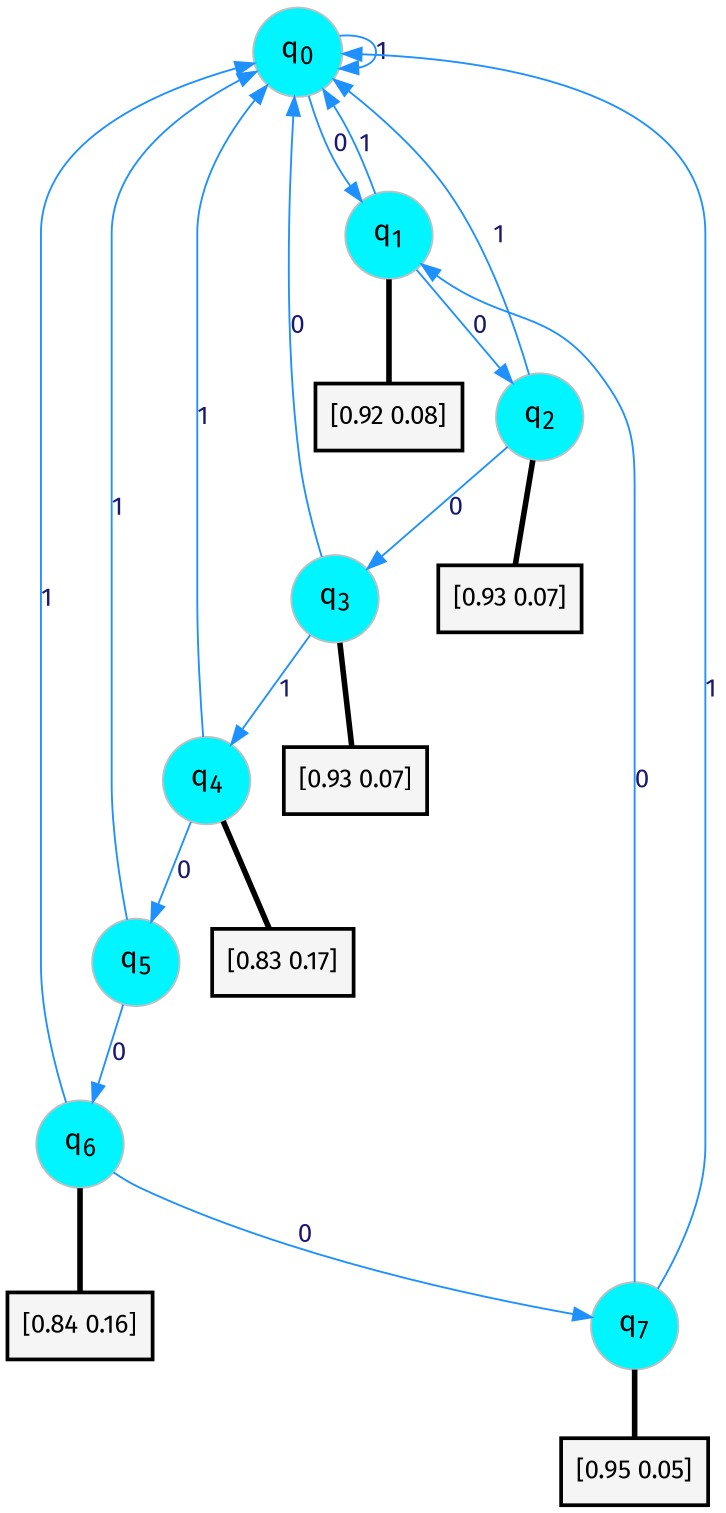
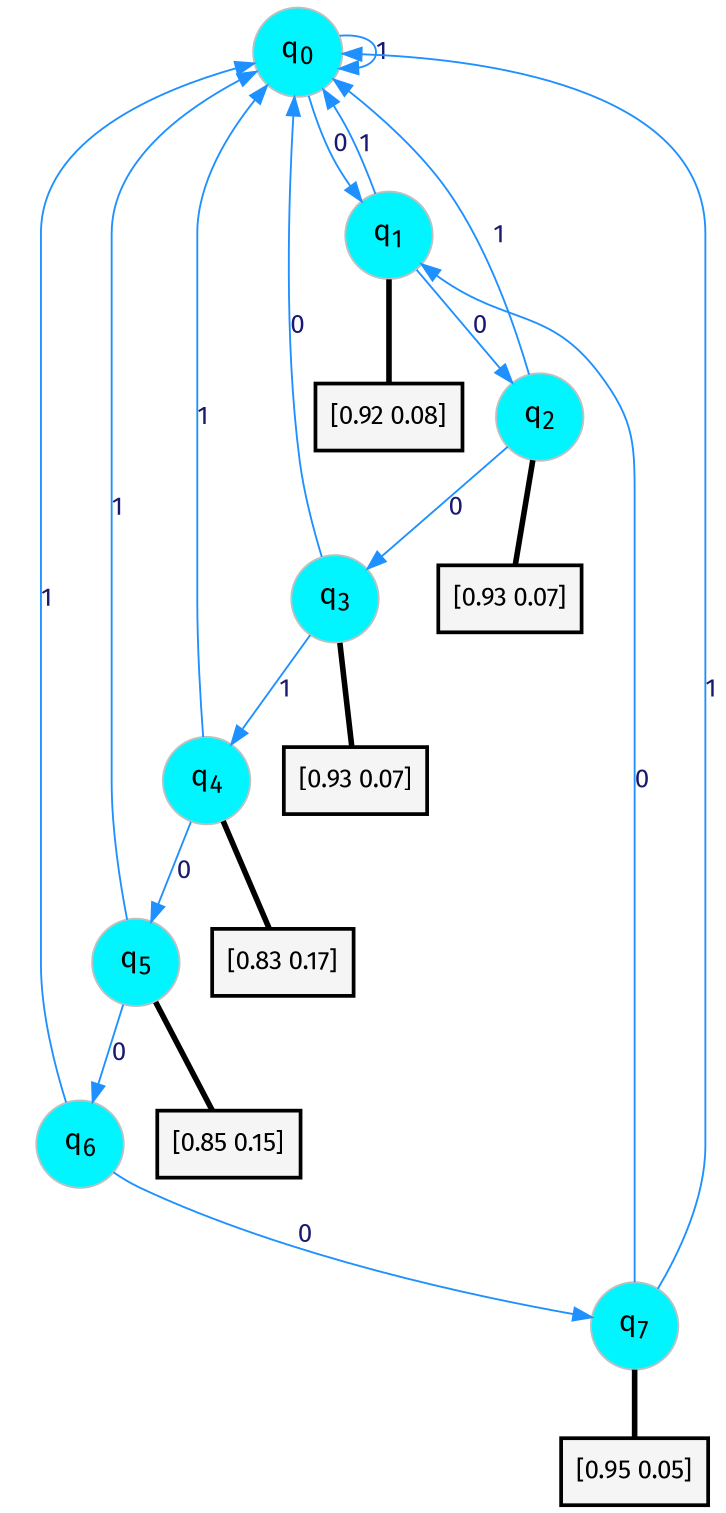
  digraph {
    fontname="Fira Sans"
    rankdir=TD
    node [color=gray fillcolor=turquoise1 fontcolor=black fontname="Fira Sans" fontsize=16 fontweight=bold shape=circle style=filled]
    edge [arrowsize=1 color=dodgerblue1 fontcolor=midnightblue fontname="Fira Sans" fontweight=bold penwidth=1 style=solid weight=20]
    n1 [label=<q<SUB>0</SUB>>]
    n2 [label=<q<SUB>1</SUB>>]
    n3 [label=<q<SUB>2</SUB>>]
    n4 [color=black fillcolor=whitesmoke fontsize=14 label="[0.92 0.08]" penwidth=2 shape=box]
    n5 [label=<q<SUB>3</SUB>>]
    n6 [color=black fillcolor=whitesmoke fontsize=14 label="[0.93 0.07]" penwidth=2 shape=box]
    n7 [label=<q<SUB>4</SUB>>]
    n8 [color=black fillcolor=whitesmoke fontsize=14 label="[0.93 0.07]" penwidth=2 shape=box]
    n9 [label=<q<SUB>5</SUB>>]
    n10 [color=black fillcolor=whitesmoke fontsize=14 label="[0.83 0.17]" penwidth=2 shape=box]
    n11 [label=<q<SUB>6</SUB>>]
+   n12 [color=black fillcolor=whitesmoke fontsize=14 label="[0.85 0.15]" penwidth=2 shape=box]
    n13 [label=<q<SUB>7</SUB>>]
-   n14 [color=black fillcolor=whitesmoke fontsize=14 label="[0.84 0.16]" penwidth=2 shape=box]
    n15 [color=black fillcolor=whitesmoke fontsize=14 label="[0.95 0.05]" penwidth=2 shape=box]
    n1 -> n1 [label=1]
    n1 -> n2 [label=0]
    n2 -> n1 [label=1]
    n2 -> n3 [label=0]
    n2 -> n4 [arrowhead=none color=black penwidth=3]
    n3 -> n1 [label=1]
    n3 -> n5 [label=0]
    n3 -> n6 [arrowhead=none color=black penwidth=3]
    n5 -> n1 [label=0]
    n5 -> n7 [label=1]
    n5 -> n8 [arrowhead=none color=black penwidth=3]
    n7 -> n1 [label=1]
    n7 -> n9 [label=0]
    n7 -> n10 [arrowhead=none color=black penwidth=3]
    n9 -> n1 [label=1]
    n9 -> n11 [label=0]
+   n9 -> n12 [arrowhead=none color=black penwidth=3]
    n11 -> n1 [label=1]
    n11 -> n13 [label=0]
-   n11 -> n14 [arrowhead=none color=black penwidth=3]
    n13 -> n1 [label=1]
    n13 -> n2 [label=0]
    n13 -> n15 [arrowhead=none color=black penwidth=3]
  }
